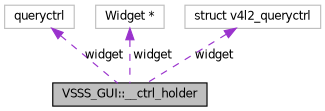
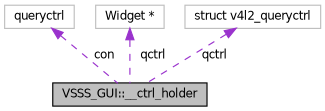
  digraph {
    node [color=grey75 fillcolor=white fontname=Helvetica fontsize=10 shape=record style=filled]
    edge [color=darkorchid3 dir=back fontname=Helvetica fontsize=10 labelfontname=Helvetica labelfontsize=10 style=dashed]
    n1 [color=black fillcolor=grey75 fontcolor=black height=0.2 label="VSSS_GUI::__ctrl_holder" width=0.4]
    n2 [height=0.2 label=queryctrl width=0.4]
    n3 [height=0.2 label="Widget *" width=0.4]
    n4 [height=0.2 label="struct v4l2_queryctrl" width=0.4]
-   n2 -> n1 [label=" widget"]
-   n3 -> n1 [label=" widget"]
-   n4 -> n1 [label=" widget"]
+   n2 -> n1 [label=" con"]
+   n3 -> n1 [label=" qctrl"]
+   n4 -> n1 [label=" qctrl"]
  }
